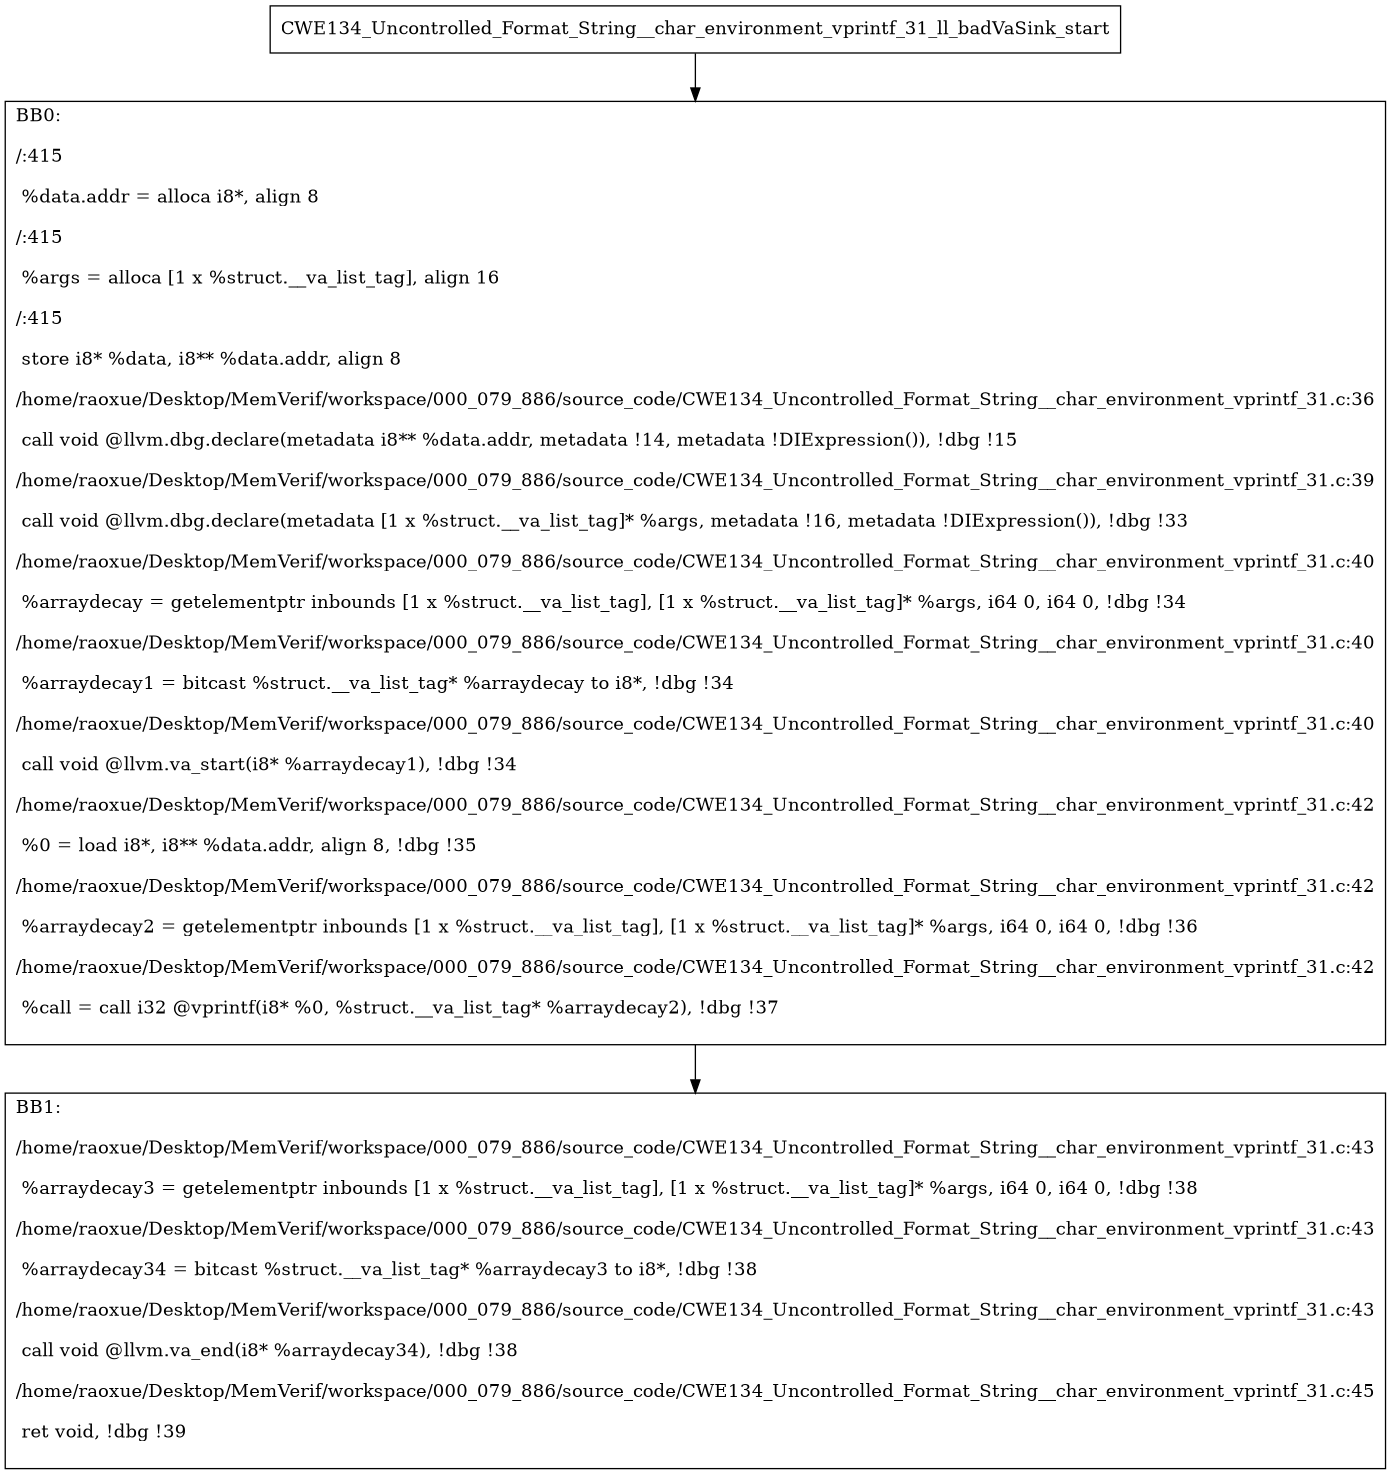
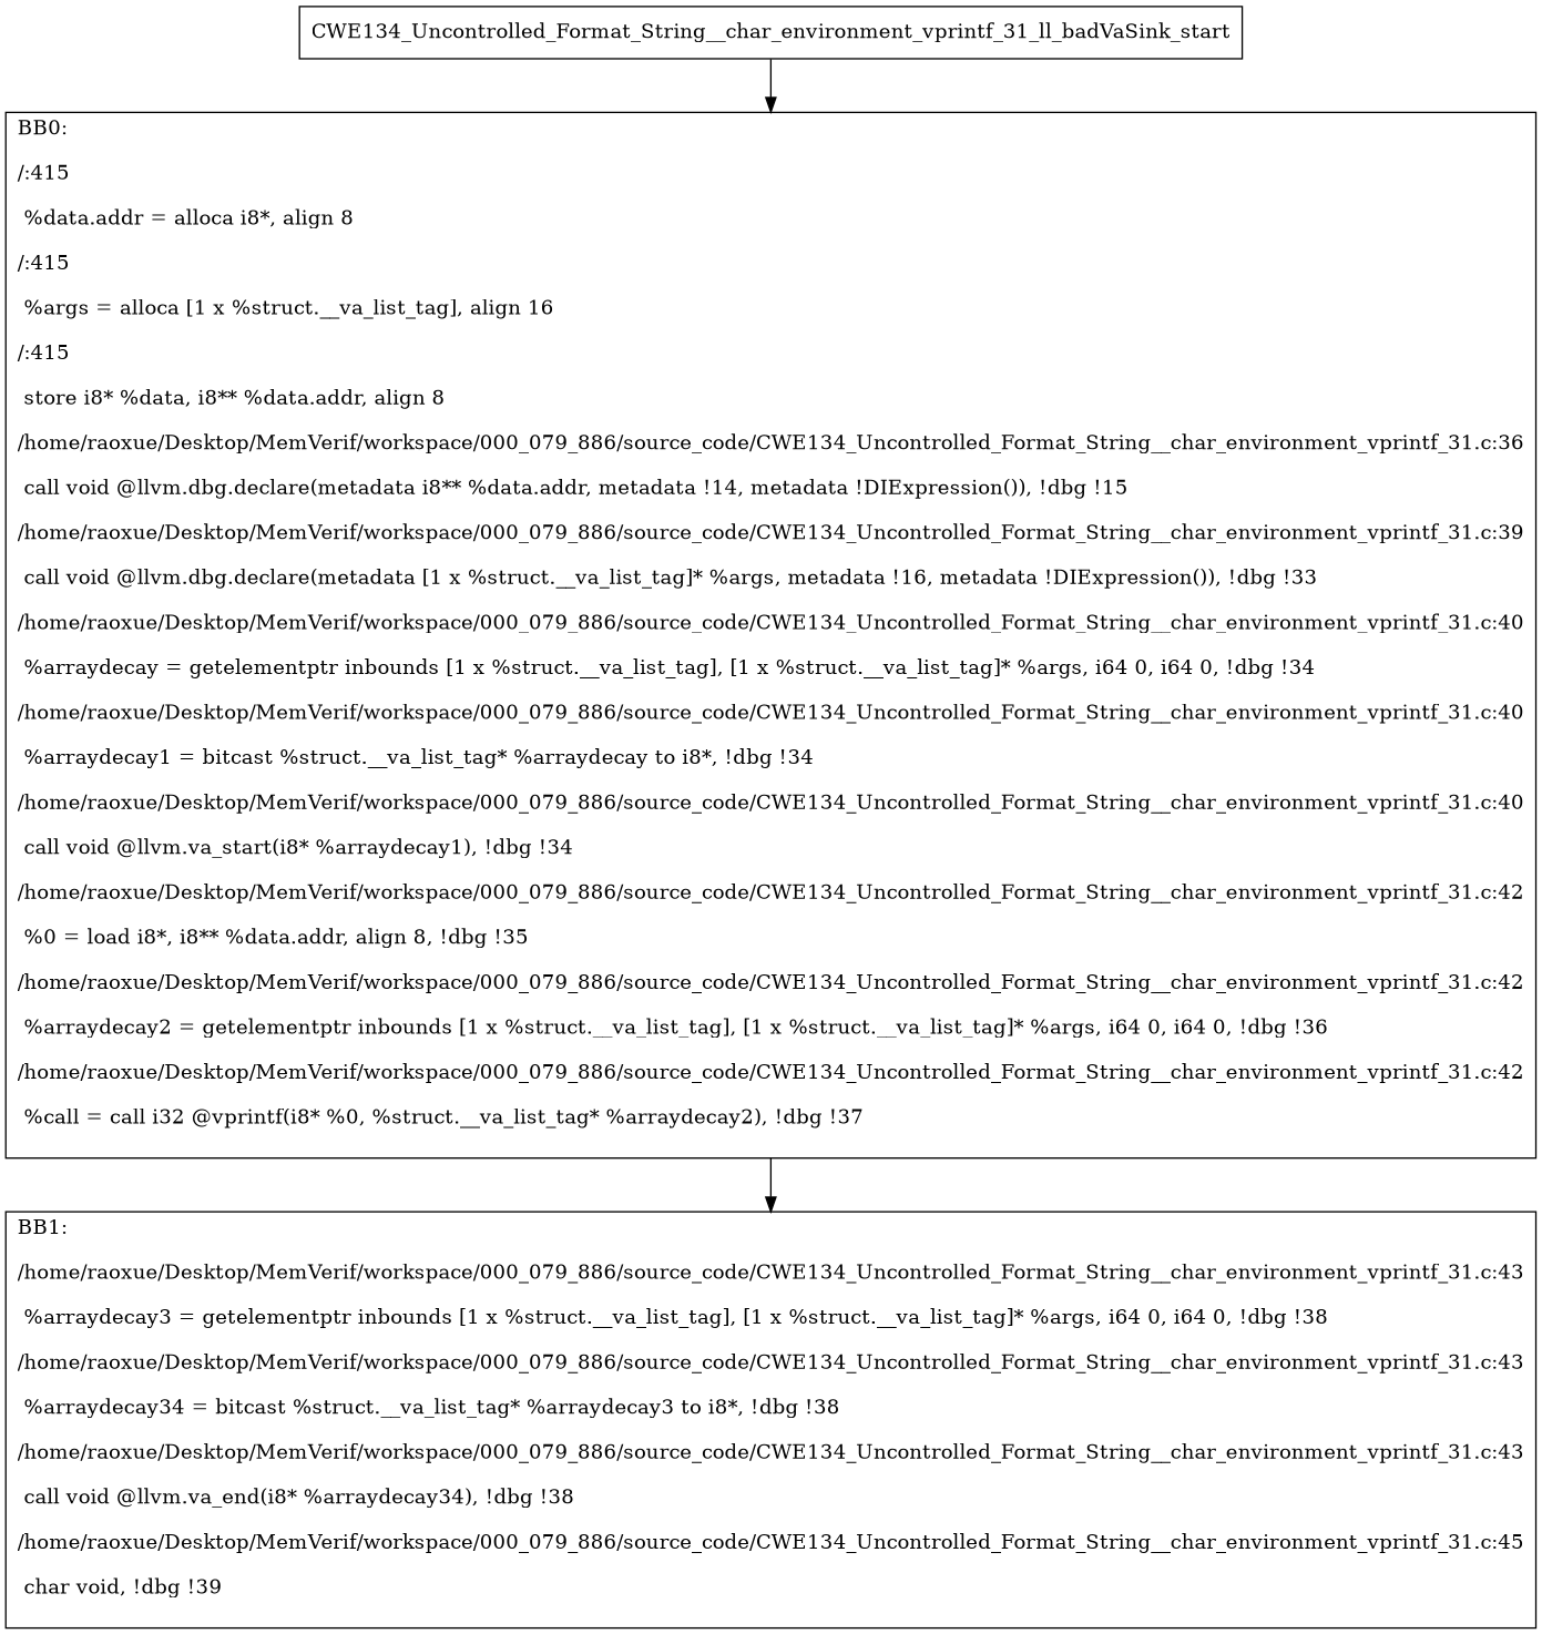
  digraph {
    node [shape=record]
    n1 [label="{CWE134_Uncontrolled_Format_String__char_environment_vprintf_31_ll_badVaSink_start}"]
    n2 [label="{BB0:\l\l/:415\l\n  %data.addr = alloca i8*, align 8\l\n/:415\l\n  %args = alloca [1 x %struct.__va_list_tag], align 16\l\n/:415\l\n  store i8* %data, i8** %data.addr, align 8\l\n/home/raoxue/Desktop/MemVerif/workspace/000_079_886/source_code/CWE134_Uncontrolled_Format_String__char_environment_vprintf_31.c:36\l\n  call void @llvm.dbg.declare(metadata i8** %data.addr, metadata !14, metadata !DIExpression()), !dbg !15\l\n/home/raoxue/Desktop/MemVerif/workspace/000_079_886/source_code/CWE134_Uncontrolled_Format_String__char_environment_vprintf_31.c:39\l\n  call void @llvm.dbg.declare(metadata [1 x %struct.__va_list_tag]* %args, metadata !16, metadata !DIExpression()), !dbg !33\l\n/home/raoxue/Desktop/MemVerif/workspace/000_079_886/source_code/CWE134_Uncontrolled_Format_String__char_environment_vprintf_31.c:40\l\n  %arraydecay = getelementptr inbounds [1 x %struct.__va_list_tag], [1 x %struct.__va_list_tag]* %args, i64 0, i64 0, !dbg !34\l\n/home/raoxue/Desktop/MemVerif/workspace/000_079_886/source_code/CWE134_Uncontrolled_Format_String__char_environment_vprintf_31.c:40\l\n  %arraydecay1 = bitcast %struct.__va_list_tag* %arraydecay to i8*, !dbg !34\l\n/home/raoxue/Desktop/MemVerif/workspace/000_079_886/source_code/CWE134_Uncontrolled_Format_String__char_environment_vprintf_31.c:40\l\n  call void @llvm.va_start(i8* %arraydecay1), !dbg !34\l\n/home/raoxue/Desktop/MemVerif/workspace/000_079_886/source_code/CWE134_Uncontrolled_Format_String__char_environment_vprintf_31.c:42\l\n  %0 = load i8*, i8** %data.addr, align 8, !dbg !35\l\n/home/raoxue/Desktop/MemVerif/workspace/000_079_886/source_code/CWE134_Uncontrolled_Format_String__char_environment_vprintf_31.c:42\l\n  %arraydecay2 = getelementptr inbounds [1 x %struct.__va_list_tag], [1 x %struct.__va_list_tag]* %args, i64 0, i64 0, !dbg !36\l\n/home/raoxue/Desktop/MemVerif/workspace/000_079_886/source_code/CWE134_Uncontrolled_Format_String__char_environment_vprintf_31.c:42\l\n  %call = call i32 @vprintf(i8* %0, %struct.__va_list_tag* %arraydecay2), !dbg !37\l\n}"]
-   n3 [label="{BB1:\l\l/home/raoxue/Desktop/MemVerif/workspace/000_079_886/source_code/CWE134_Uncontrolled_Format_String__char_environment_vprintf_31.c:43\l\n  %arraydecay3 = getelementptr inbounds [1 x %struct.__va_list_tag], [1 x %struct.__va_list_tag]* %args, i64 0, i64 0, !dbg !38\l\n/home/raoxue/Desktop/MemVerif/workspace/000_079_886/source_code/CWE134_Uncontrolled_Format_String__char_environment_vprintf_31.c:43\l\n  %arraydecay34 = bitcast %struct.__va_list_tag* %arraydecay3 to i8*, !dbg !38\l\n/home/raoxue/Desktop/MemVerif/workspace/000_079_886/source_code/CWE134_Uncontrolled_Format_String__char_environment_vprintf_31.c:43\l\n  call void @llvm.va_end(i8* %arraydecay34), !dbg !38\l\n/home/raoxue/Desktop/MemVerif/workspace/000_079_886/source_code/CWE134_Uncontrolled_Format_String__char_environment_vprintf_31.c:45\l\n  ret void, !dbg !39\l\n}"]
+   n3 [label="{BB1:\l\l/home/raoxue/Desktop/MemVerif/workspace/000_079_886/source_code/CWE134_Uncontrolled_Format_String__char_environment_vprintf_31.c:43\l\n  %arraydecay3 = getelementptr inbounds [1 x %struct.__va_list_tag], [1 x %struct.__va_list_tag]* %args, i64 0, i64 0, !dbg !38\l\n/home/raoxue/Desktop/MemVerif/workspace/000_079_886/source_code/CWE134_Uncontrolled_Format_String__char_environment_vprintf_31.c:43\l\n  %arraydecay34 = bitcast %struct.__va_list_tag* %arraydecay3 to i8*, !dbg !38\l\n/home/raoxue/Desktop/MemVerif/workspace/000_079_886/source_code/CWE134_Uncontrolled_Format_String__char_environment_vprintf_31.c:43\l\n  call void @llvm.va_end(i8* %arraydecay34), !dbg !38\l\n/home/raoxue/Desktop/MemVerif/workspace/000_079_886/source_code/CWE134_Uncontrolled_Format_String__char_environment_vprintf_31.c:45\l\n  char void, !dbg !39\l\n}"]
    n1 -> n2
    n2 -> n3
  }
